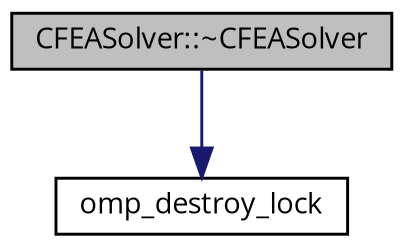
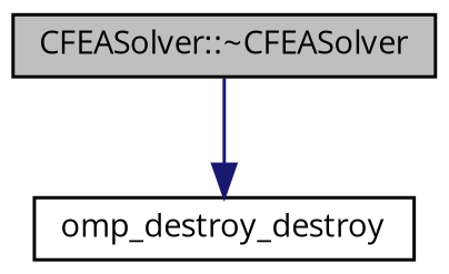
  digraph {
    rankdir=TB
    fontname="Open Sans"
    node [color=black fontname="Open Sans" fontsize=10 shape=record style=filled]
    n1 [fillcolor=grey75 fontcolor=black height=0.2 label="CFEASolver::~CFEASolver" width=0.4]
-   n2 [fillcolor=white height=0.2 label=omp_destroy_lock width=0.4]
+   n2 [fillcolor=white height=0.2 label=omp_destroy_destroy width=0.4]
    n1 -> n2 [color=midnightblue fontname="Open Sans" fontsize=10 labelfontname=Helvetica labelfontsize=10 style=solid]
  }
